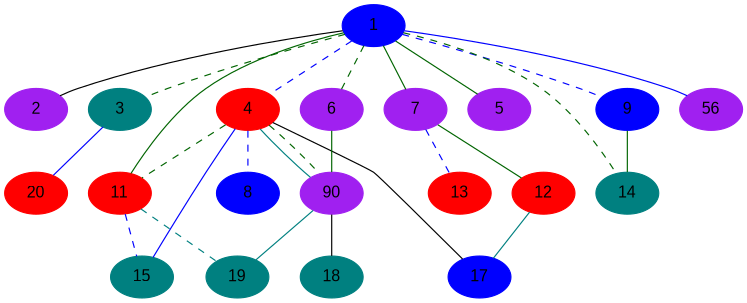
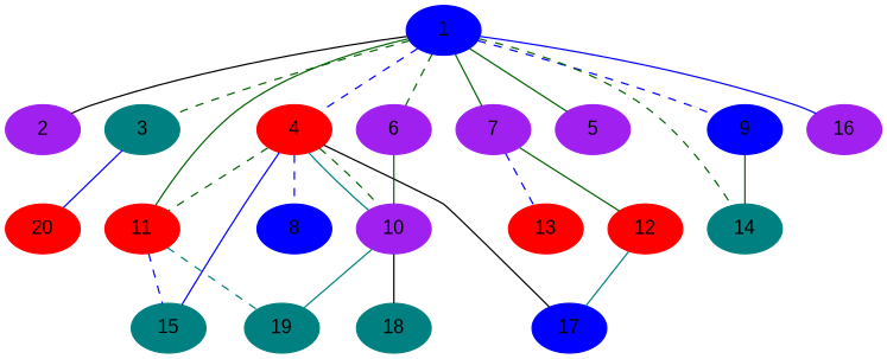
  graph {
    fontname="Liberation Sans"
    node [color=purple fontname="Liberation Sans" style=filled]
    edge [color=darkgreen fontname="Liberation Sans" style=solid]
    1 [color=blue]
    2
    3 [color=teal]
    4 [color=red]
    5
    6
    7
    9 [color=blue]
    11 [color=red]
    14 [color=teal]
-   16 [label=56]
+   16
    20 [color=red]
    8 [color=blue]
-   10 [label=90]
+   10
    15 [color=teal]
    17 [color=blue]
    12 [color=red]
    13 [color=red]
    19 [color=teal]
    18 [color=teal]
    1 -- 2 [color=black]
    1 -- 3 [style=dashed]
    1 -- 4 [color=blue style=dashed]
    1 -- 5
    1 -- 6 [style=dashed]
    1 -- 7
    1 -- 9 [color=blue style=dashed]
    1 -- 11
    1 -- 14 [style=dashed]
    1 -- 16 [color=blue]
    3 -- 20 [color=blue]
    4 -- 11 [style=dashed]
    4 -- 8 [color=blue style=dashed]
    4 -- 10 [color=teal]
    4 -- 10 [style=dashed]
    4 -- 15 [color=blue]
    4 -- 17 [color=black]
    6 -- 10
    7 -- 12
    7 -- 13 [color=blue style=dashed]
    9 -- 14
    11 -- 15 [color=blue style=dashed]
    11 -- 19 [color=teal style=dashed]
    10 -- 19 [color=teal]
    10 -- 18 [color=black]
    12 -- 17 [color=teal]
  }
